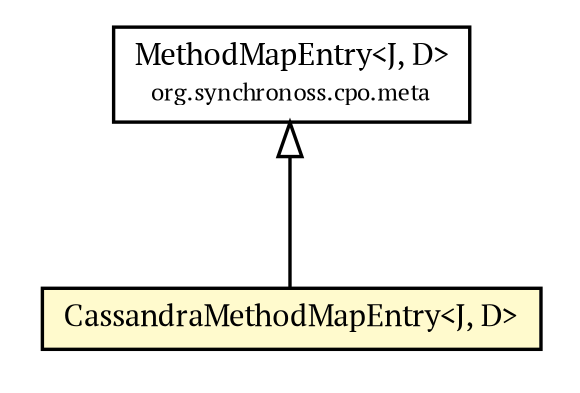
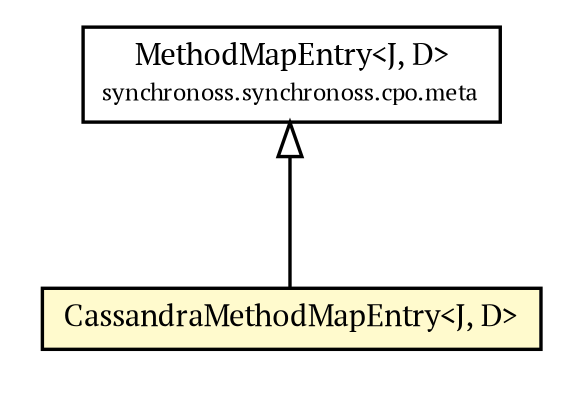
  digraph {
    fontname="PT Serif"
    node [fontcolor=black fontname="PT Serif" fontsize=9.0 shape=plaintext]
-   n1 [label=<<table border="0" cellborder="1" cellspacing="0" cellpadding="2" port="p" href="../../meta/MethodMapEntry.html"> 		<tr><td><table border="0" cellspacing="0" cellpadding="1"> 			<tr><td> MethodMapEntry&lt;J, D&gt; </td></tr> 			<tr><td><font point-size="7.0"> org.synchronoss.cpo.meta </font></td></tr> 		</table></td></tr> 		</table>>]
+   n1 [label=<<table border="0" cellborder="1" cellspacing="0" cellpadding="2" port="p" href="../../meta/MethodMapEntry.html"> 		<tr><td><table border="0" cellspacing="0" cellpadding="1"> 			<tr><td> MethodMapEntry&lt;J, D&gt; </td></tr> 			<tr><td><font point-size="7.0"> synchronoss.synchronoss.cpo.meta </font></td></tr> 		</table></td></tr> 		</table>>]
    n2 [label=<<table border="0" cellborder="1" cellspacing="0" cellpadding="2" port="p" bgcolor="lemonChiffon" href="./CassandraMethodMapEntry.html"> 		<tr><td><table border="0" cellspacing="0" cellpadding="1"> 			<tr><td> CassandraMethodMapEntry&lt;J, D&gt; </td></tr> 		</table></td></tr> 		</table>>]
    n1 -> n2 [arrowtail=empty dir=back fontname="PT Serif" fontsize=10 headport=p labelfontname=Helvetica labelfontsize=10 tailport=p]
  }
